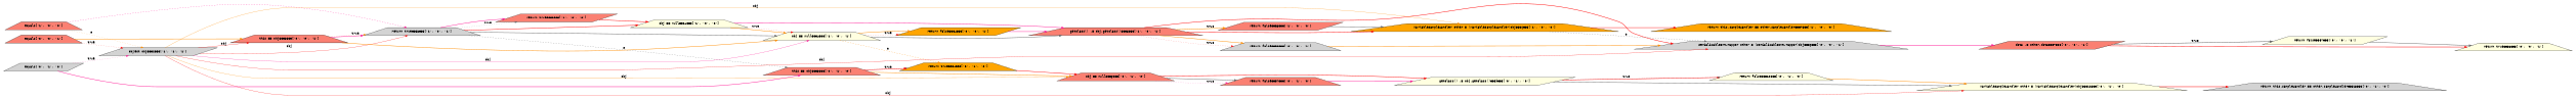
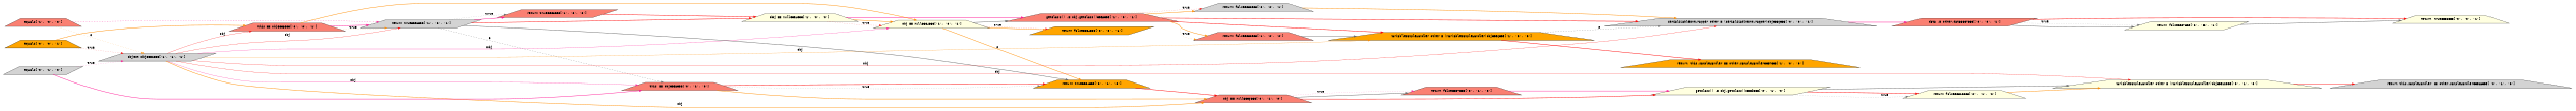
  digraph {
    fontname="DejaVu Sans Mono"
    rankdir=LR
    node [fillcolor=salmon fontname="DejaVu Sans Mono" shape=trapezium style=filled]
    edge [color=red fontname="DejaVu Sans Mono" style=bold]
    n1 [fillcolor=lightyellow label="obj == null@@@4@@@['1', '0', '0']"]
    n2 [fillcolor=lightyellow label="obj == null@@@4@@@['1', '0', '1']"]
    n3 [label="getClass() != obj.getClass()@@@5@@@['1', '0', '1']"]
    n4 [fillcolor=orange label="return true@@@4@@@['0', '1', '0']"]
    n5 [fillcolor=orange label="return false@@@4@@@['0', '0', '1']" shape=parallelogram]
    n6 [fillcolor=orange label="MarkableSampleHandler other = (MarkableSampleHandler)obj@@@6@@@['1', '0', '0']"]
    n7 [fillcolor=lightgrey label="SerializableIntWrapper other = (SerializableIntWrapper)obj@@@6@@@['0', '0', '1']"]
-   n8 [label="return false@@@5@@@['1', '0', '0']" shape=parallelogram]
+   n8 [label="return false@@@5@@@['1', '0', '0']"]
    n9 [fillcolor=lightgrey label="return false@@@5@@@['0', '0', '1']"]
    n10 [fillcolor=lightyellow label="return false@@@10@@@['0', '1', '0']"]
    n11 [fillcolor=lightyellow label="MarkableSampleHandler other = (MarkableSampleHandler)obj@@@12@@@['0', '1', '0']"]
    n12 [fillcolor=lightgrey label="return this.sampleHandler == other.sampleHandler@@@13@@@['0', '1', '0']"]
    n13 [label="data != other.data@@@7@@@['0', '0', '1']" shape=parallelogram]
    n14 [fillcolor=lightyellow label="return true@@@8@@@['0', '0', '1']"]
    n15 [fillcolor=lightyellow label="return false@@@7@@@['0', '0', '1']" shape=parallelogram]
    n16 [fillcolor=orange label="return this.sampleHandler == other.sampleHandler@@@7@@@['1', '0', '0']"]
    n17 [label="return true@@@3@@@['1', '0', '0']" shape=parallelogram]
    n18 [fillcolor=lightgrey label="Object obj@@@2@@@['1', '1', '1']" shape=parallelogram]
    n19 [label="obj == null@@@6@@@['0', '1', '0']"]
    n20 [label="this == obj@@@3@@@['0', '0', '1']"]
    n21 [label="this == obj@@@3@@@['0', '1', '0']"]
-   n22 [fillcolor=lightgrey label="return true@@@3@@@['1', '0', '1']"]
+   n22 [fillcolor=lightgrey label="return true@@@3@@@['1', '0', '1']" shape=parallelogram]
    n23 [fillcolor=lightyellow label="getClass() != obj.getClass()@@@9@@@['0', '1', '0']" shape=parallelogram]
    n24 [label="return false@@@7@@@['0', '1', '0']"]
    n25 [label="equals['1', '0', '0']"]
-   n26 [label="equals['0', '0', '1']"]
+   n26 [fillcolor=orange label="equals['0', '0', '1']"]
    n27 [fillcolor=lightgrey label="equals['0', '1', '0']" shape=parallelogram]
    n1 -> n2 [color=darkorange]
    n1 -> n2 [label=true style=dotted]
    n1 -> n3 [color=deeppink]
    n2 -> n3 [color=gray40]
-   n2 -> n4 [color=darkorange label=0 style=dashed]
+   n2 -> n4 [color=darkorange label=0]
    n2 -> n5 [label=true style=dotted]
    n2 -> n5 [color=darkorange]
    n3 -> n6
    n3 -> n7
    n3 -> n8 [color=darkorange]
    n3 -> n8 [color=darkorange label=true style=dotted]
    n3 -> n9 [color=darkorange]
    n3 -> n9 [label=true style=dotted]
    n4 -> n19
-   n5 -> n3 [color=deeppink]
    n6 -> n7 [color=gray40 label=0 style=dashed]
    n6 -> n16
    n7 -> n13 [color=deeppink]
    n8 -> n6 [color=gray40]
    n9 -> n7 [color=darkorange]
    n10 -> n11 [color=darkorange]
    n11 -> n12
    n13 -> n14
    n13 -> n15 [color=gray40]
    n13 -> n15 [color=gray40 label=true style=dotted]
    n15 -> n14 [color=gray40]
    n17 -> n1
    n18 -> n2 [color=deeppink label=obj style=solid]
    n18 -> n6 [color=darkorange label=obj style=solid]
    n18 -> n7 [label=obj style=solid]
    n18 -> n11 [label=obj style=solid]
-   n18 -> n19 [color=darkorange label=obj style=solid]
+   n18 -> n19 [color=darkorange label=obj]
    n18 -> n20 [label=obj style=solid]
+   n18 -> n21 [color=deeppink label=obj style=solid]
    n18 -> n22 [label=obj style=solid]
    n19 -> n23
    n19 -> n24 [color=deeppink label=true style=dotted]
    n19 -> n24 [color=gray40]
    n20 -> n2 [color=darkorange]
    n20 -> n22 [color=darkorange label=true style=dotted]
    n20 -> n22 [color=deeppink]
    n21 -> n4 [color=gray40 label=true style=dotted]
    n21 -> n4
    n21 -> n19 [color=darkorange]
    n22 -> n1
-   n22 -> n2 [color=gray40]
+   n22 -> n4 [color=gray40]
    n22 -> n17 [color=gray40 label=true style=dotted]
    n22 -> n17 [color=deeppink]
    n22 -> n21 [color=gray40 label=0 style=dashed]
    n23 -> n10
    n23 -> n10 [color=gray40 label=true style=dotted]
    n23 -> n11 [color=gray40]
    n24 -> n23 [color=deeppink]
    n25 -> n18 [color=darkorange label=0 style=dotted]
    n25 -> n22 [color=deeppink style=dashed]
    n26 -> n18 [label=true style=dotted]
    n26 -> n20 [color=darkorange]
    n27 -> n18 [color=deeppink label=true style=dotted]
    n27 -> n21 [color=deeppink]
  }
